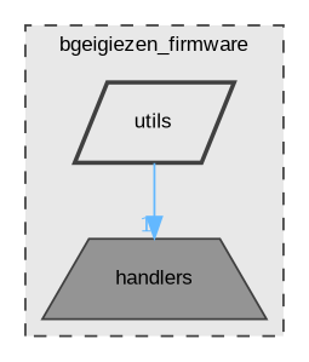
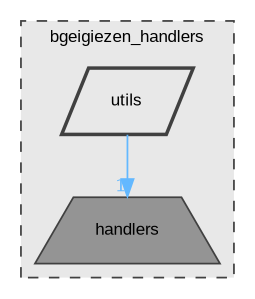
  digraph {
    compound=true
    fontname="Liberation Sans"
    node [color=grey25 fontname="Liberation Sans" fontsize=10]
    n1 [fillcolor="#949494" height=0.2 label=handlers shape=trapezium style=filled width=0.4]
    n2 [fillcolor="#e8e8e8" height=0.2 label=utils shape=parallelogram style="filled,bold" width=0.4]
    subgraph cluster_1 {
      bgcolor="#e8e8e8"
      fontsize=10
-     label=bgeigiezen_firmware
+     label=bgeigiezen_handlers
      pencolor=grey25
      style="filled,dashed"
      n1
      n2
    }
    n2 -> n1 [color=steelblue1 fontcolor=steelblue1 fontname="Liberation Sans" fontsize=10 headlabel=1 labeldistance=1.5 labelfontname=Helvetica labelfontsize=10]
  }
